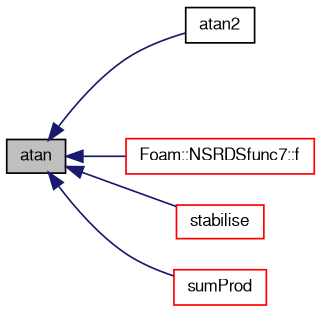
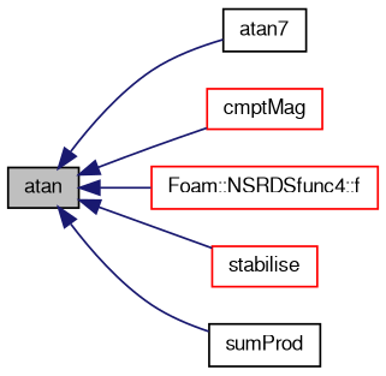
  digraph {
    rankdir=LR
    node [color=black fontname=FreeSans fontsize=10 shape=record]
    edge [color=midnightblue dir=back fontname=FreeSans fontsize=10 labelfontname=FreeSans labelfontsize=10 style=solid]
    n1 [fillcolor=grey75 fontcolor=black height=0.2 label=atan style=filled width=0.4]
-   n2 [height=0.2 label=atan2 width=0.4]
-   n4 [color=red height=0.2 label="Foam::NSRDSfunc7::f" width=0.4]
+   n2 [height=0.2 label=atan7 width=0.4]
+   n3 [color=red height=0.2 label=cmptMag width=0.4]
+   n4 [color=red height=0.2 label="Foam::NSRDSfunc4::f" width=0.4]
    n5 [color=red height=0.2 label=stabilise width=0.4]
-   n6 [color=red height=0.2 label=sumProd width=0.4]
+   n6 [height=0.2 label=sumProd width=0.4]
    n1 -> n2
+   n1 -> n3
    n1 -> n4
    n1 -> n5
    n1 -> n6
  }
